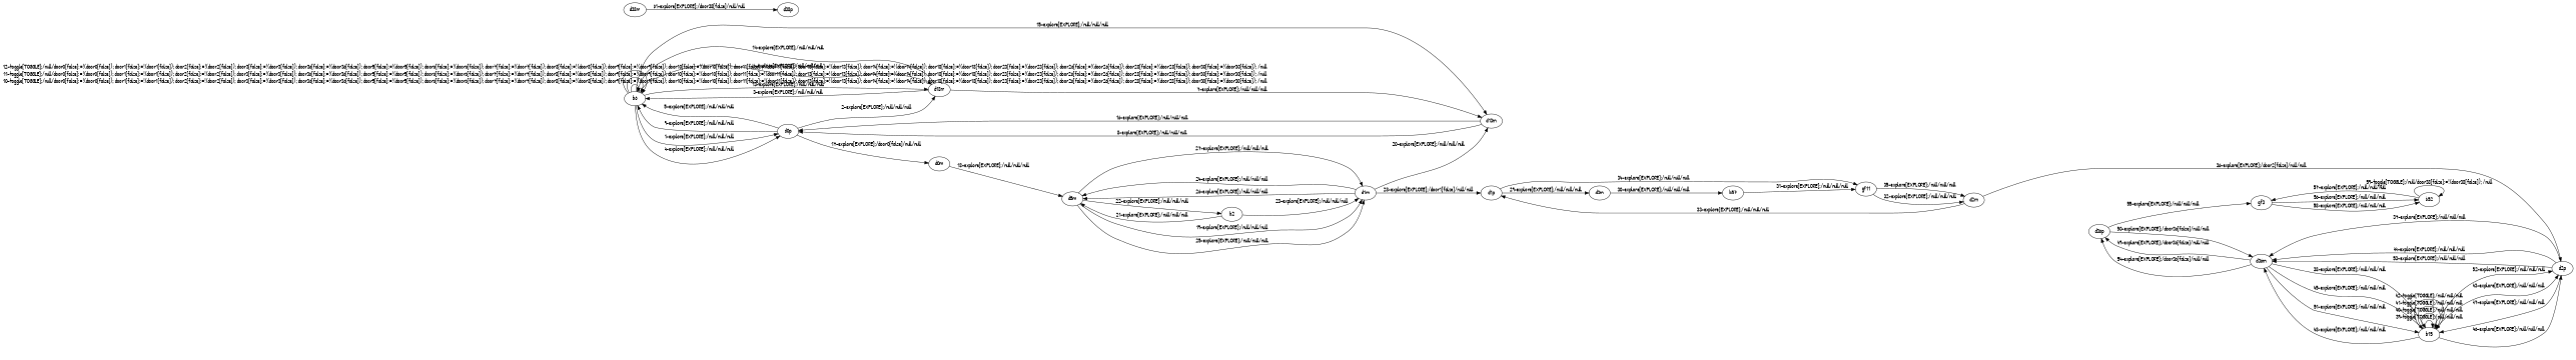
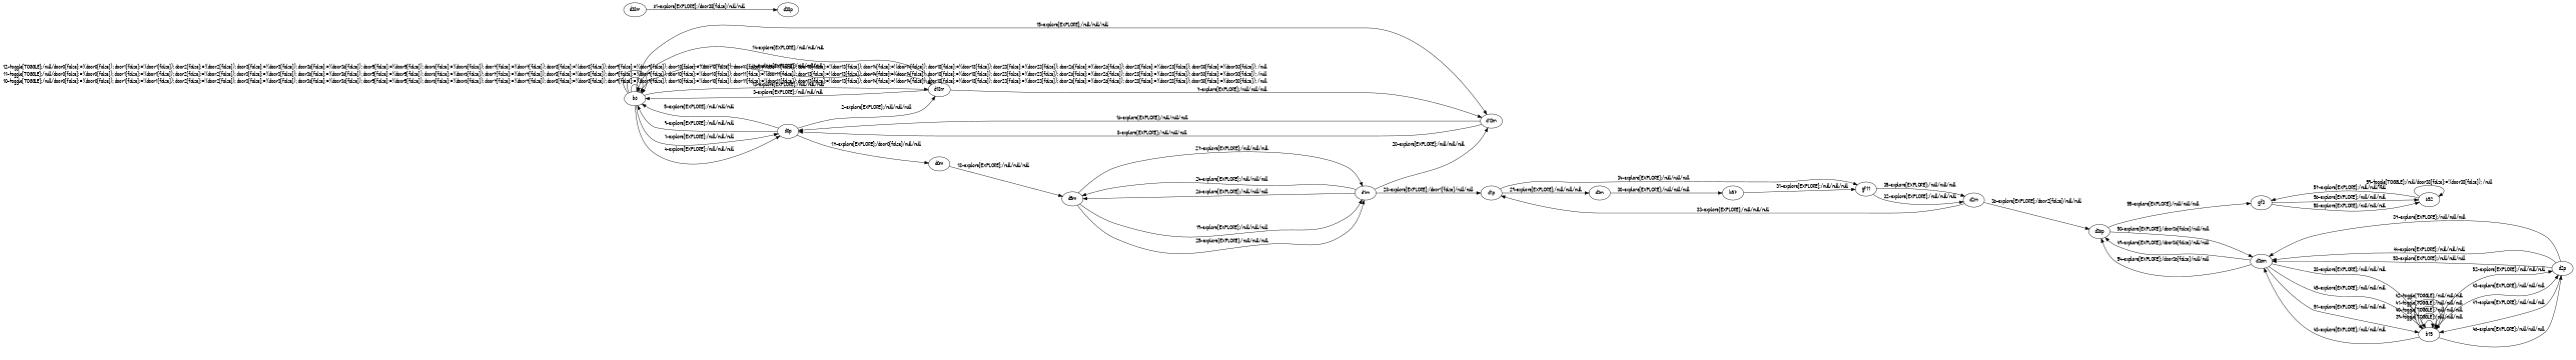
  digraph {
    fontname="Patrick Hand"
    rankdir=LR
    node [fontname="Patrick Hand"]
    edge [fontname="Patrick Hand"]
    n1 [label=b6]
    d0p
    d18m
    d13m
    d0m
    d5m
    d1m
-   b2
    d1p
    d3m
    gf11
    b57
    d2m
    d2p
    d36m
    b15
    d36p
    gf3
    b52
    d38m
    d38p
    n1 -> n1 [label="10-toggle[TOGGLE];/null/door0[false]:=!(door0[false]); door1[false]:=!(door1[false]); door2[false]:=!(door2[false]); door3[false]:=!(door3[false]); door36[false]:=!(door36[false]); door5[false]:=!(door5[false]); door6[false]:=!(door6[false]); door7[false]:=!(door7[false]); door8[false]:=!(door8[false]); door9[false]:=!(door9[false]); door10[false]:=!(door10[false]); door11[false]:=!(door11[false]); door13[false]:=!(door13[false]); door14[false]:=!(door14[false]); door18[false]:=!(door18[false]); door23[false]:=!(door23[false]); door26[false]:=!(door26[false]); door28[false]:=!(door28[false]); door30[false]:=!(door30[false]); /null"]
    n1 -> n1 [label="11-toggle[TOGGLE];/null/door0[false]:=!(door0[false]); door1[false]:=!(door1[false]); door2[false]:=!(door2[false]); door3[false]:=!(door3[false]); door36[false]:=!(door36[false]); door5[false]:=!(door5[false]); door6[false]:=!(door6[false]); door7[false]:=!(door7[false]); door8[false]:=!(door8[false]); door9[false]:=!(door9[false]); door10[false]:=!(door10[false]); door11[false]:=!(door11[false]); door13[false]:=!(door13[false]); door14[false]:=!(door14[false]); door18[false]:=!(door18[false]); door23[false]:=!(door23[false]); door26[false]:=!(door26[false]); door28[false]:=!(door28[false]); door30[false]:=!(door30[false]); /null"]
    n1 -> n1 [label="12-toggle[TOGGLE];/null/door0[false]:=!(door0[false]); door1[false]:=!(door1[false]); door2[false]:=!(door2[false]); door3[false]:=!(door3[false]); door36[false]:=!(door36[false]); door5[false]:=!(door5[false]); door6[false]:=!(door6[false]); door7[false]:=!(door7[false]); door8[false]:=!(door8[false]); door9[false]:=!(door9[false]); door10[false]:=!(door10[false]); door11[false]:=!(door11[false]); door13[false]:=!(door13[false]); door14[false]:=!(door14[false]); door18[false]:=!(door18[false]); door23[false]:=!(door23[false]); door26[false]:=!(door26[false]); door28[false]:=!(door28[false]); door30[false]:=!(door30[false]); /null"]
    n1 -> d0p [label="1-explore[EXPLORE];/null/null/null"]
    n1 -> d0p [label="4-explore[EXPLORE];/null/null/null"]
    n1 -> d18m [label="6-explore[EXPLORE];/null/null/null"]
    n1 -> d18m [label="13-explore[EXPLORE];/null/null/null"]
    n1 -> d13m [label="15-explore[EXPLORE];/null/null/null"]
    d0p -> n1 [label="5-explore[EXPLORE];/null/null/null"]
    d0p -> n1 [label="9-explore[EXPLORE];/null/null/null"]
    d0p -> d18m [label="2-explore[EXPLORE];/null/null/null"]
    d0p -> d0m [label="17-explore[EXPLORE];/door0[false]/null/null"]
    d18m -> n1 [label="3-explore[EXPLORE];/null/null/null"]
    d18m -> n1 [label="14-explore[EXPLORE];/null/null/null"]
    d18m -> d13m [label="7-explore[EXPLORE];/null/null/null"]
    d13m -> d0p [label="8-explore[EXPLORE];/null/null/null"]
    d13m -> d0p [label="16-explore[EXPLORE];/null/null/null"]
    d0m -> d5m [label="18-explore[EXPLORE];/null/null/null"]
    d5m -> d1m [label="19-explore[EXPLORE];/null/null/null"]
    d5m -> d1m [label="25-explore[EXPLORE];/null/null/null"]
    d5m -> d1m [label="27-explore[EXPLORE];/null/null/null"]
-   d5m -> b2 [label="22-explore[EXPLORE];/null/null/null"]
    d1m -> d13m [label="20-explore[EXPLORE];/null/null/null"]
    d1m -> d5m [label="24-explore[EXPLORE];/null/null/null"]
    d1m -> d5m [label="26-explore[EXPLORE];/null/null/null"]
    d1m -> d1p [label="28-explore[EXPLORE];/door1[false]/null/null"]
-   b2 -> d5m [label="21-explore[EXPLORE];/null/null/null"]
-   b2 -> d1m [label="23-explore[EXPLORE];/null/null/null"]
    d1p -> d3m [label="29-explore[EXPLORE];/null/null/null"]
    d1p -> gf11 [label="34-explore[EXPLORE];/null/null/null"]
    d3m -> b57 [label="30-explore[EXPLORE];/null/null/null"]
    gf11 -> d2m [label="32-explore[EXPLORE];/null/null/null"]
    gf11 -> d2m [label="35-explore[EXPLORE];/null/null/null"]
    b57 -> gf11 [label="31-explore[EXPLORE];/null/null/null"]
    d2m -> d1p [label="33-explore[EXPLORE];/null/null/null"]
-   d2m -> d2p [label="36-explore[EXPLORE];/door2[false]/null/null"]
+   d2m -> d36p [label="36-explore[EXPLORE];/door2[false]/null/null"]
    d2p -> d36m [label="37-explore[EXPLORE];/null/null/null"]
    d2p -> d36m [label="44-explore[EXPLORE];/null/null/null"]
    d2p -> d36m [label="53-explore[EXPLORE];/null/null/null"]
    d2p -> b15 [label="47-explore[EXPLORE];/null/null/null"]
    d36m -> b15 [label="38-explore[EXPLORE];/null/null/null"]
    d36m -> b15 [label="45-explore[EXPLORE];/null/null/null"]
    d36m -> b15 [label="51-explore[EXPLORE];/null/null/null"]
    d36m -> d36p [label="49-explore[EXPLORE];/door36[false]/null/null"]
    d36m -> d36p [label="54-explore[EXPLORE];/door36[false]/null/null"]
    b15 -> d2p [label="43-explore[EXPLORE];/null/null/null"]
    b15 -> d2p [label="46-explore[EXPLORE];/null/null/null"]
    b15 -> d2p [label="52-explore[EXPLORE];/null/null/null"]
    b15 -> d36m [label="48-explore[EXPLORE];/null/null/null"]
    b15 -> b15 [label="39-toggle[TOGGLE];/null/null/null"]
    b15 -> b15 [label="40-toggle[TOGGLE];/null/null/null"]
    b15 -> b15 [label="41-toggle[TOGGLE];/null/null/null"]
    b15 -> b15 [label="42-toggle[TOGGLE];/null/null/null"]
    d36p -> d36m [label="50-explore[EXPLORE];/door36[false]/null/null"]
    d36p -> gf3 [label="55-explore[EXPLORE];/null/null/null"]
    gf3 -> b52 [label="56-explore[EXPLORE];/null/null/null"]
    gf3 -> b52 [label="58-explore[EXPLORE];/null/null/null"]
    b52 -> gf3 [label="57-explore[EXPLORE];/null/null/null"]
    b52 -> b52 [label="59-toggle[TOGGLE];/null/door38[false]:=!(door38[false]); /null"]
    d38m -> d38p [label="61-explore[EXPLORE];/door38[false]/null/null"]
  }
